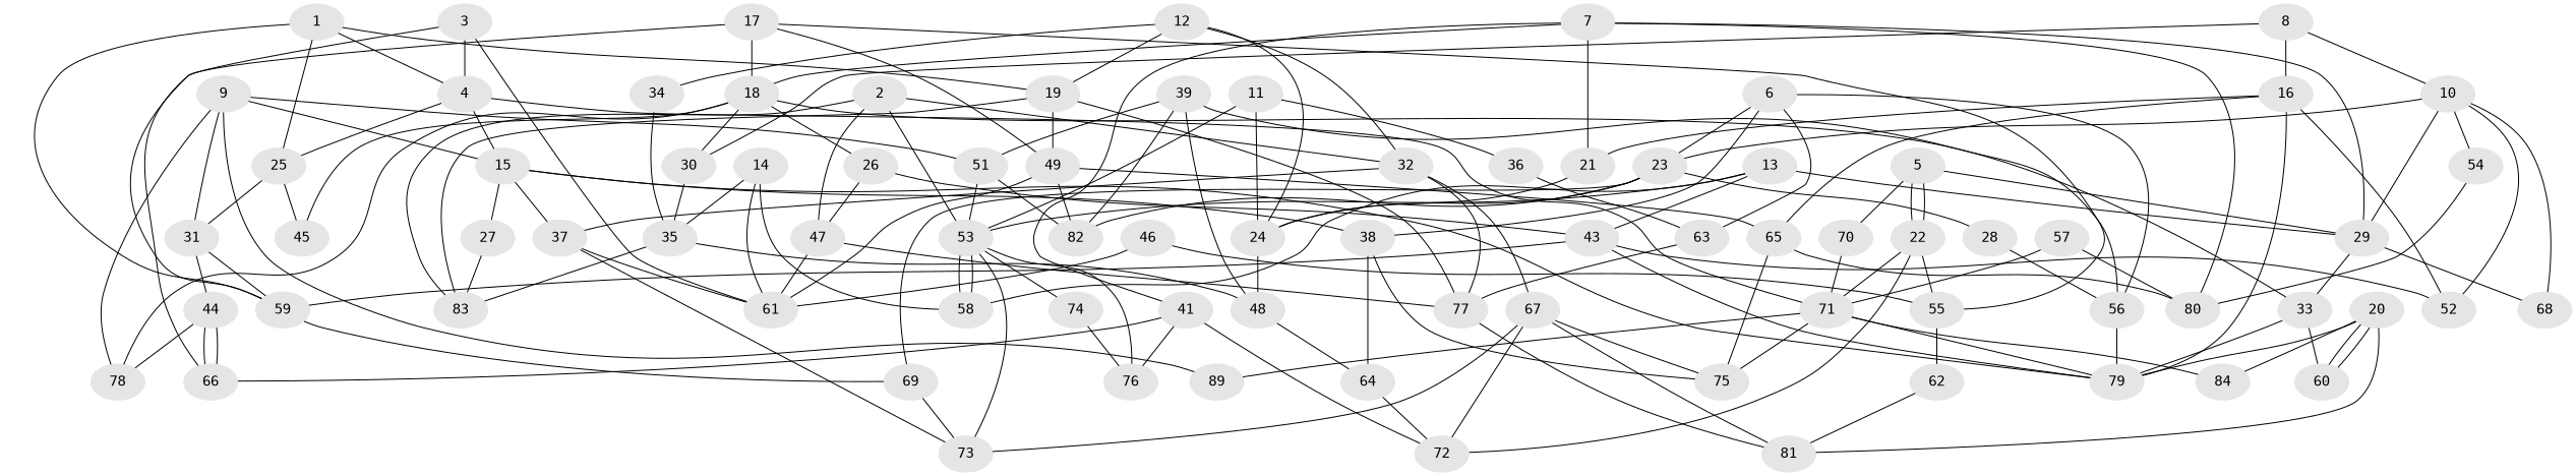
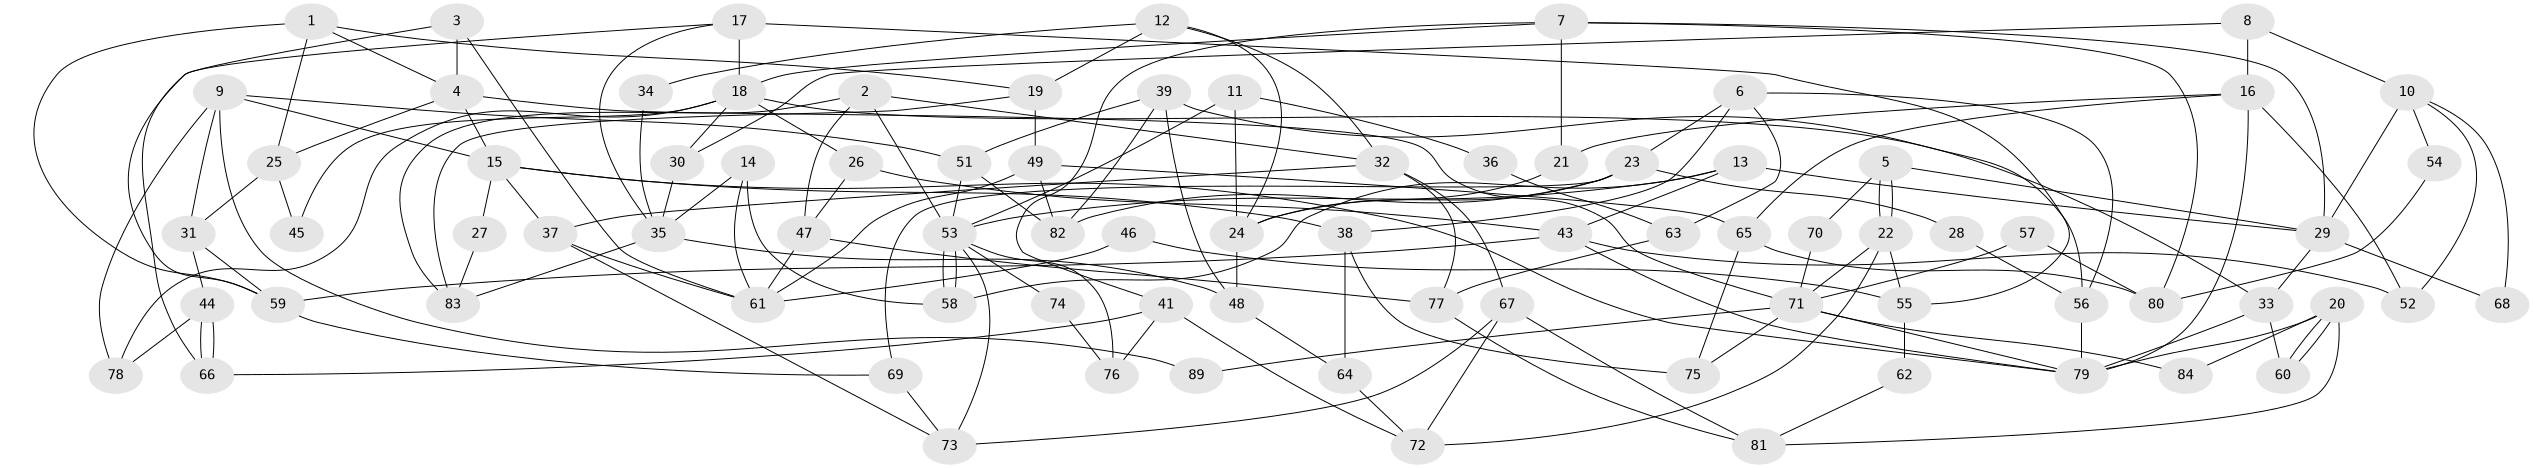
  graph {
    fontname="DejaVu Sans Mono"
    node [color=gray90 fontname="DejaVu Sans Mono" style=filled]
    edge [fontname="DejaVu Sans Mono"]
    1
    4
    19
    25
    59
    15
    71
    83
    49
    77
    31
    45
    69
    2
    32
    47
    53
    37
    67
    61
    58
    73
    76
    74
    3
    38
    27
    79
    n29 [label=89]
    84
    75
    5
    22
    29
    70
    55
    72
    68
    33
    6
    23
    56
    63
    24
    28
    82
    64
    7
    18
    21
    41
    80
    30
    78
    26
    66
    8
    10
    16
    52
    54
    65
    35
    9
    51
    44
    11
    36
    48
    12
    34
    13
    43
    14
    17
    62
    60
    81
    20
    39
    46
    57
    1 -- 4
    1 -- 19
    1 -- 25
    1 -- 59
    4 -- 25
    4 -- 15
    4 -- 71
    19 -- 83
    19 -- 49
-   19 -- 77
    25 -- 31
    25 -- 45
    59 -- 69
    15 -- 37
    15 -- 38
    15 -- 27
    15 -- 79
    71 -- 79
    71 -- n29
    71 -- 84
    71 -- 75
    49 -- 61
    49 -- 82
    49 -- 65
    77 -- 81
    31 -- 59
    31 -- 44
    69 -- 73
    2 -- 83
    2 -- 32
    2 -- 47
    2 -- 53
    32 -- 77
    32 -- 37
    32 -- 67
    47 -- 77
    47 -- 61
    53 -- 58
    53 -- 58
    53 -- 73
    53 -- 76
    53 -- 74
    37 -- 61
    37 -- 73
    67 -- 73
-   67 -- 75
    67 -- 72
    67 -- 81
    74 -- 76
    3 -- 4
    3 -- 59
    3 -- 61
    38 -- 75
    38 -- 64
    27 -- 83
    5 -- 22
    5 -- 22
    5 -- 29
    5 -- 70
    22 -- 71
    22 -- 55
    22 -- 72
    29 -- 68
    29 -- 33
    70 -- 71
    55 -- 62
    33 -- 79
    33 -- 60
    6 -- 38
    6 -- 23
    6 -- 56
    6 -- 63
    23 -- 69
    23 -- 24
    23 -- 28
    23 -- 82
    56 -- 79
    63 -- 77
    24 -- 48
    28 -- 56
    64 -- 72
    7 -- 29
    7 -- 18
    7 -- 21
    7 -- 41
    7 -- 80
    18 -- 45
    18 -- 33
    18 -- 30
    18 -- 78
    18 -- 26
    21 -- 24
    41 -- 76
    41 -- 72
    41 -- 66
    30 -- 35
    26 -- 47
    26 -- 43
    8 -- 30
    8 -- 10
    8 -- 16
    10 -- 29
    10 -- 68
-   10 -- 23
    10 -- 52
    10 -- 54
    16 -- 79
    16 -- 21
    16 -- 52
    16 -- 65
    54 -- 80
    65 -- 75
    65 -- 80
    35 -- 83
    35 -- 48
    9 -- 15
    9 -- 31
    9 -- n29
    9 -- 78
    9 -- 51
    51 -- 53
    51 -- 82
    44 -- 78
    44 -- 66
    44 -- 66
    11 -- 53
    11 -- 24
    11 -- 36
    36 -- 63
    48 -- 64
    12 -- 19
    12 -- 32
    12 -- 24
    12 -- 34
    34 -- 35
    13 -- 53
    13 -- 58
    13 -- 29
    13 -- 43
    43 -- 59
    43 -- 79
    43 -- 52
    14 -- 61
    14 -- 58
    14 -- 35
-   17 -- 49
+   17 -- 35
    17 -- 55
    17 -- 18
    17 -- 66
    62 -- 81
    20 -- 79
    20 -- 84
    20 -- 60
    20 -- 60
    20 -- 81
    39 -- 56
    39 -- 82
    39 -- 51
    39 -- 48
    46 -- 61
    46 -- 55
    57 -- 71
    57 -- 80
  }
